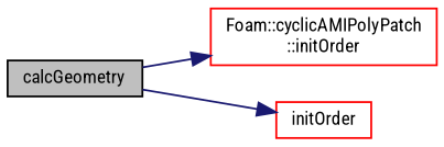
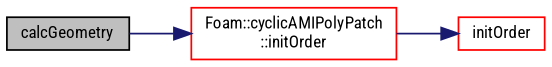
  digraph {
    fontname="Roboto Condensed"
    rankdir=LR
    node [color=red fontname="Roboto Condensed" fontsize=10 shape=record]
    edge [color=midnightblue fontname="Roboto Condensed" fontsize=10 labelfontname=Helvetica labelfontsize=10 style=solid]
    n1 [color=black fillcolor=grey75 fontcolor=black height=0.2 label=calcGeometry style=filled width=0.4]
    n2 [height=0.2 label="Foam::cyclicAMIPolyPatch\l::initOrder" width=0.4]
    n3 [height=0.2 label=initOrder width=0.4]
    n1 -> n2
-   n1 -> n3
+   n2 -> n3
  }
